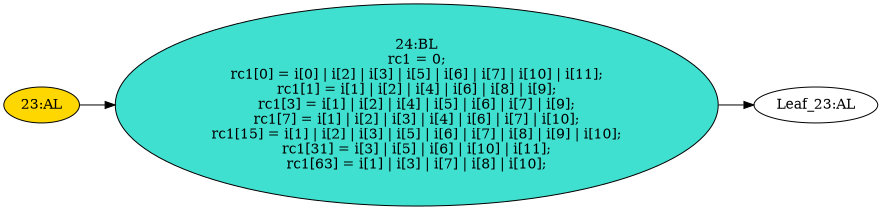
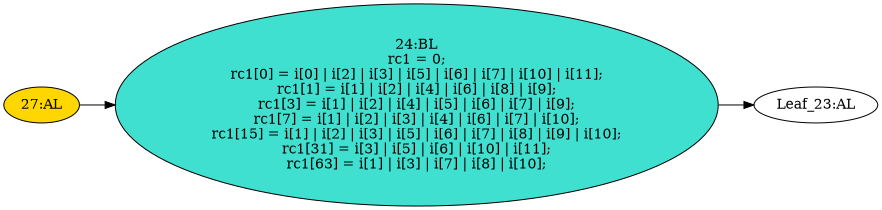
  strict digraph {
    rankdir=LR
    node [style=filled]
    edge [cond="[]" lineno=None]
    n1 [ast="<pyverilog.vparser.ast.Block object at 0x7fc6853ef350>" fillcolor=turquoise label="24:BL\nrc1 = 0;\nrc1[0] = i[0] | i[2] | i[3] | i[5] | i[6] | i[7] | i[10] | i[11];\nrc1[1] = i[1] | i[2] | i[4] | i[6] | i[8] | i[9];\nrc1[3] = i[1] | i[2] | i[4] | i[5] | i[6] | i[7] | i[9];\nrc1[7] = i[1] | i[2] | i[3] | i[4] | i[6] | i[7] | i[10];\nrc1[15] = i[1] | i[2] | i[3] | i[5] | i[6] | i[7] | i[8] | i[9] | i[10];\nrc1[31] = i[3] | i[5] | i[6] | i[10] | i[11];\nrc1[63] = i[1] | i[3] | i[7] | i[8] | i[10];" statements="[<pyverilog.vparser.ast.BlockingSubstitution object at 0x7fc6858ce8d0>, <pyverilog.vparser.ast.BlockingSubstitution object at 0x7fc6858ceb10>, <pyverilog.vparser.ast.BlockingSubstitution object at 0x7fc6858f1490>, <pyverilog.vparser.ast.BlockingSubstitution object at 0x7fc6858f1bd0>, <pyverilog.vparser.ast.BlockingSubstitution object at 0x7fc6858f6450>, <pyverilog.vparser.ast.BlockingSubstitution object at 0x7fc6858f6c10>, <pyverilog.vparser.ast.BlockingSubstitution object at 0x7fc6853e0690>, <pyverilog.vparser.ast.BlockingSubstitution object at 0x7fc6853e0cd0>]" typ=Block]
    n2 [def_var="['rc1']" label="Leaf_23:AL" style=""]
-   n3 [ast="<pyverilog.vparser.ast.Always object at 0x7fc685ffaa10>" clk_sens=False fillcolor=gold label="23:AL" sens="['i']" statements="[]" typ=Always use_var="['i']"]
+   n3 [ast="<pyverilog.vparser.ast.Always object at 0x7fc685ffaa10>" clk_sens=False fillcolor=gold label="27:AL" sens="['i']" statements="[]" typ=Always use_var="['i']"]
    n1 -> n2
    n3 -> n1
  }
